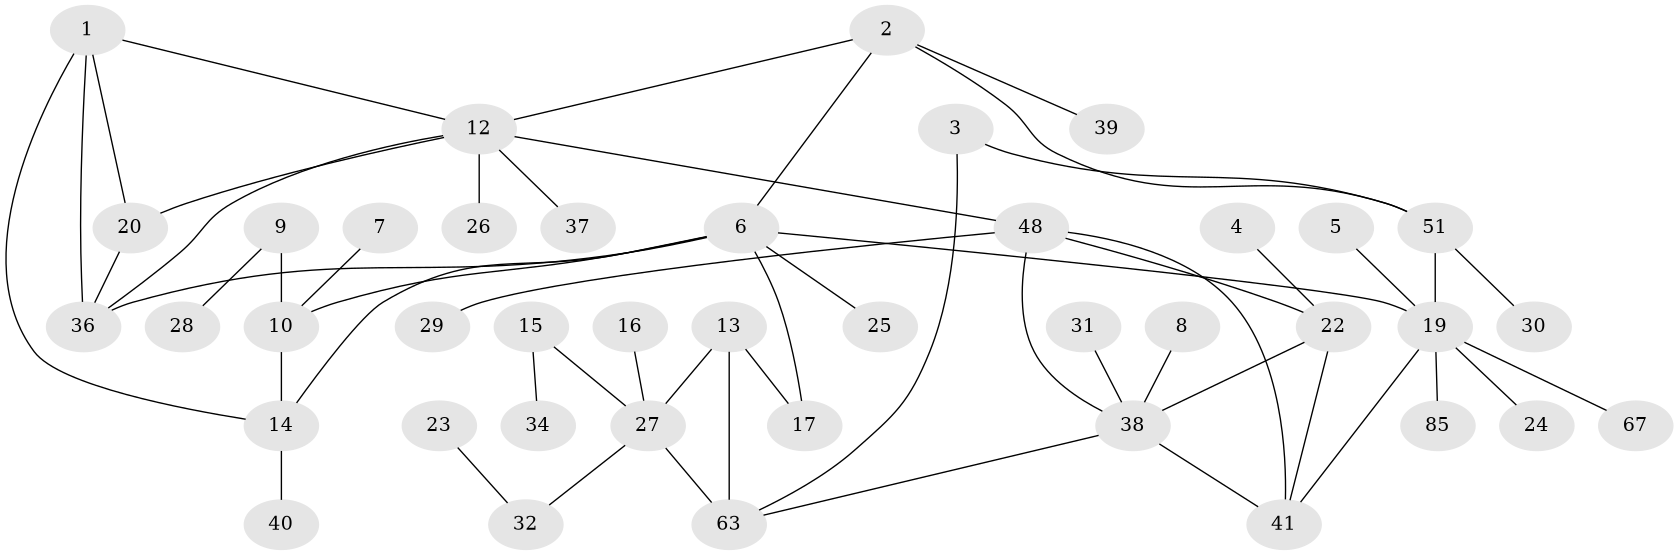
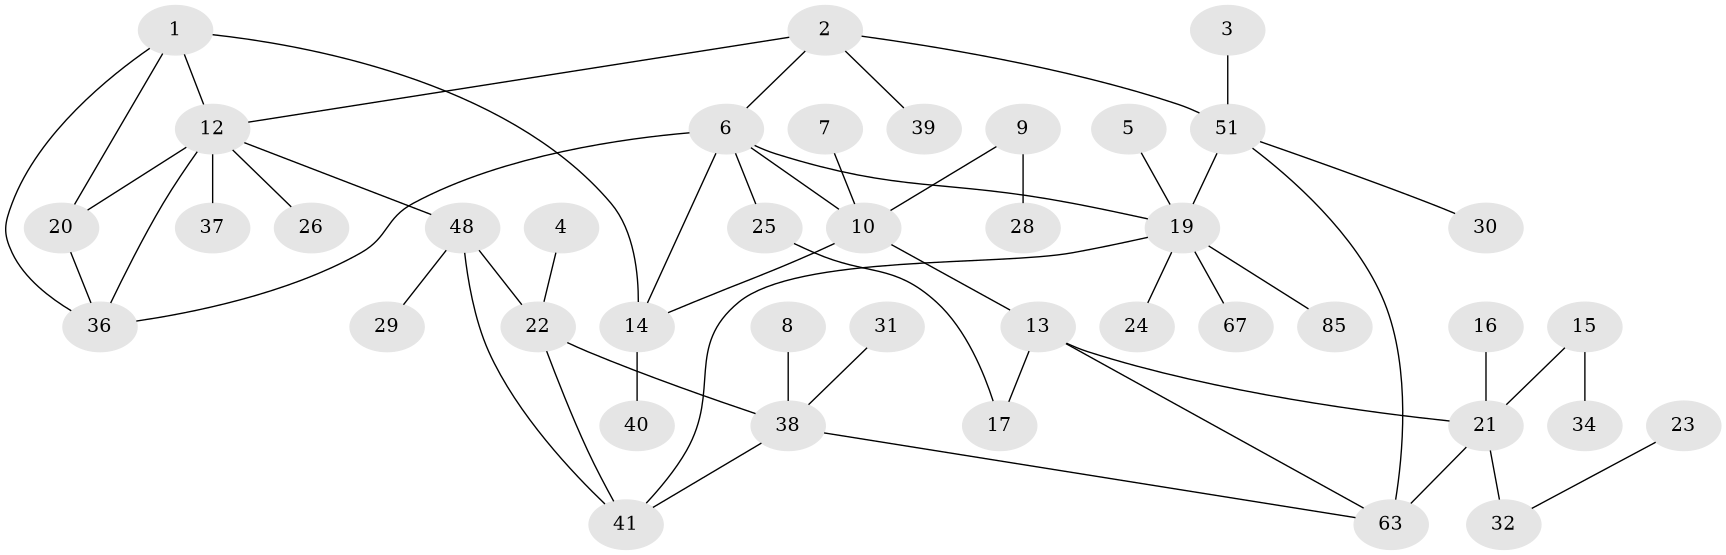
  graph {
    node [color=gray90 style=filled]
    edge [weight=1.0]
    1
    12
    20
    36
    14
    n6 [label=48]
    26
    37
    13
    17
    n11 [label=63]
-   21 [label=27]
+   21
    2
    6
    n15 [label=51]
    39
    19
    10
    25
    30
    41
    24
    n23 [label=67]
    n24 [label=85]
    3
    4
    22
    38
    5
    40
    7
    8
    9
    28
    29
    32
    15
    34
    16
    23
    31
    1 -- 12
    1 -- 20
    1 -- 36
    1 -- 14
    12 -- 20
    12 -- 36
    12 -- n6
    12 -- 26
    12 -- 37
    20 -- 36
    14 -- 40
    n6 -- 41
    n6 -- 22
-   n6 -- 38
    n6 -- 29
    13 -- 17
    13 -- n11 [weight=2.0]
    13 -- 21
    21 -- n11 [weight=2.0]
    21 -- 32
    2 -- 12
    2 -- 6
    2 -- n15
    2 -- 39
    6 -- 36
    6 -- 14 [weight=2.0]
-   6 -- 17
+   25 -- 17
    6 -- 19
    6 -- 10
    6 -- 25
-   3 -- n11
+   n15 -- n11
    n15 -- 19 [weight=2.0]
    n15 -- 30
    19 -- 41
    19 -- 24
    19 -- n23
    19 -- n24
    10 -- 14 [weight=2.0]
+   10 -- 13
    3 -- n15
    4 -- 22
    22 -- 41
    22 -- 38
    38 -- n11
    38 -- 41
    5 -- 19
    7 -- 10
    8 -- 38
    9 -- 10
    9 -- 28
    15 -- 21
    15 -- 34
    16 -- 21
    23 -- 32
    31 -- 38
  }
